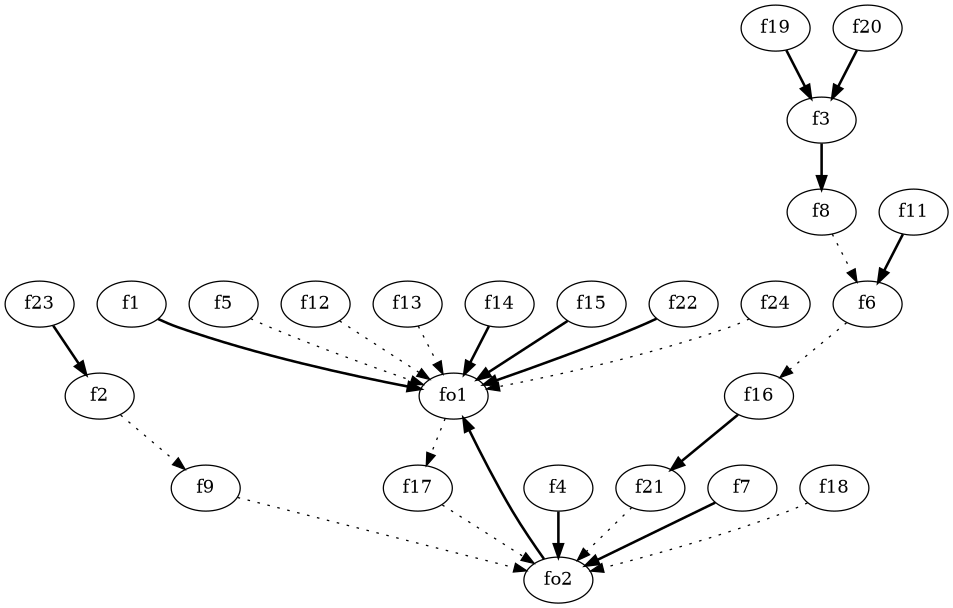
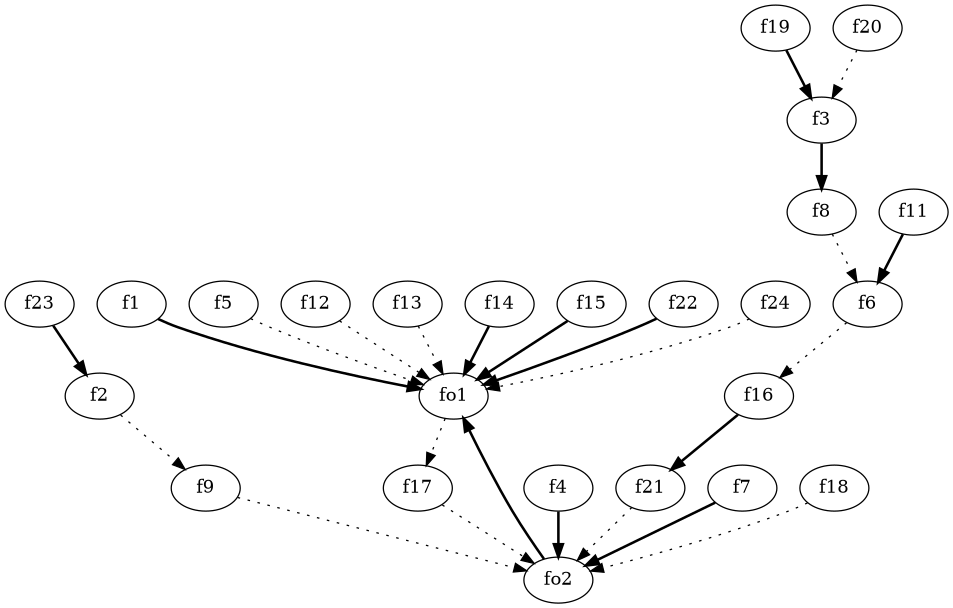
  strict digraph {
    edge [style=bold weight=2]
    f1
    fo1
    f17
    f2
    f9
    fo2
    f3
    f8
    f6
    f4
    f5
    f16
    f21
    f7
    f11
    f12
    f13
    f14
    f15
    f18
    f19
    f20
    f22
    f23
    f24
    f1 -> fo1
    fo1 -> f17 [style=dotted]
    f17 -> fo2 [style=dotted]
    f2 -> f9 [style=dotted]
    f9 -> fo2 [style=dotted]
    fo2 -> fo1
    f3 -> f8
    f8 -> f6 [style=dotted]
    f6 -> f16 [style=dotted]
    f4 -> fo2
    f5 -> fo1 [style=dotted]
    f16 -> f21
    f21 -> fo2 [style=dotted]
    f7 -> fo2
    f11 -> f6
    f12 -> fo1 [style=dotted]
    f13 -> fo1 [style=dotted]
    f14 -> fo1
    f15 -> fo1
    f18 -> fo2 [style=dotted]
    f19 -> f3
-   f20 -> f3
+   f20 -> f3 [style=dotted]
    f22 -> fo1
    f23 -> f2
    f24 -> fo1 [style=dotted]
  }
